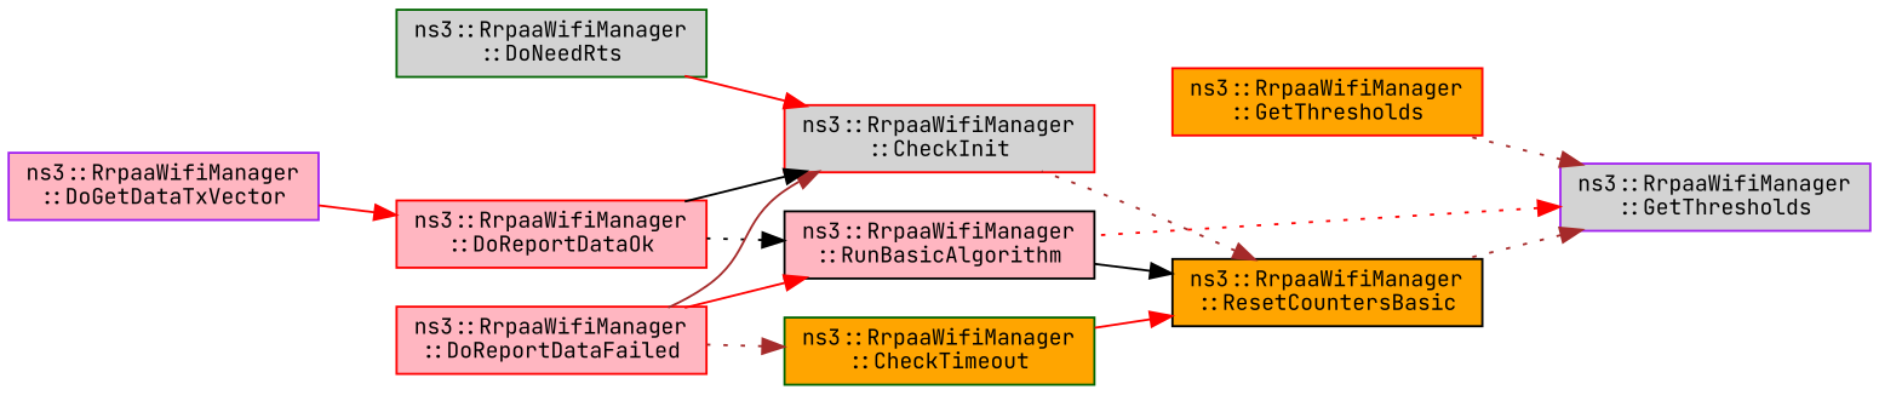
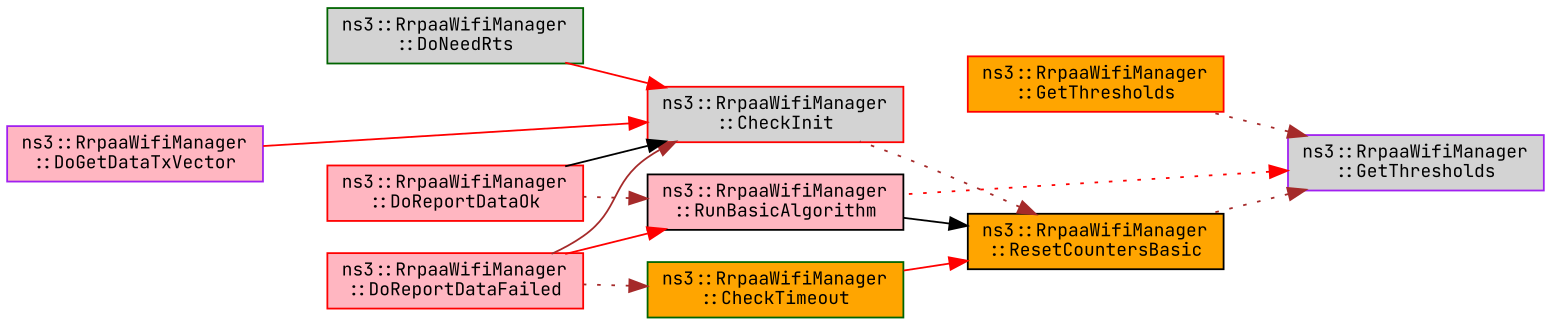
  digraph {
    fontname="JetBrains Mono"
    rankdir=RL
    node [color=red fillcolor=lightpink fontname="JetBrains Mono" fontsize=10 shape=record style=filled]
    edge [color=brown dir=back fontname="JetBrains Mono" fontsize=10 labelfontname=Helvetica labelfontsize=10 style=solid]
    n1 [color=purple fillcolor=lightgrey fontcolor=black height=0.2 label="ns3::RrpaaWifiManager\l::GetThresholds" width=0.4]
    n2 [fillcolor=orange height=0.2 label="ns3::RrpaaWifiManager\l::GetThresholds" width=0.4]
    n3 [color=black fillcolor=orange height=0.2 label="ns3::RrpaaWifiManager\l::ResetCountersBasic" width=0.4]
    n4 [color=black height=0.2 label="ns3::RrpaaWifiManager\l::RunBasicAlgorithm" width=0.4]
    n5 [fillcolor=lightgrey height=0.2 label="ns3::RrpaaWifiManager\l::CheckInit" width=0.4]
    n6 [color=darkgreen fillcolor=orange height=0.2 label="ns3::RrpaaWifiManager\l::CheckTimeout" width=0.4]
    n7 [height=0.2 label="ns3::RrpaaWifiManager\l::DoReportDataFailed" width=0.4]
    n8 [height=0.2 label="ns3::RrpaaWifiManager\l::DoReportDataOk" width=0.4]
    n9 [color=purple height=0.2 label="ns3::RrpaaWifiManager\l::DoGetDataTxVector" width=0.4]
    n10 [color=darkgreen fillcolor=lightgrey height=0.2 label="ns3::RrpaaWifiManager\l::DoNeedRts" width=0.4]
    n1 -> n2 [style=dotted]
    n1 -> n3 [style=dotted]
    n1 -> n4 [color=red style=dotted]
    n3 -> n4 [color=black]
    n3 -> n5 [style=dotted]
    n3 -> n6 [color=red]
    n4 -> n7 [color=red]
-   n4 -> n8 [color=black style=dotted]
+   n4 -> n8 [style=dotted]
    n5 -> n7
    n5 -> n8 [color=black]
-   n8 -> n9 [color=red]
+   n5 -> n9 [color=red]
    n5 -> n10 [color=red]
    n6 -> n7 [style=dotted]
  }
